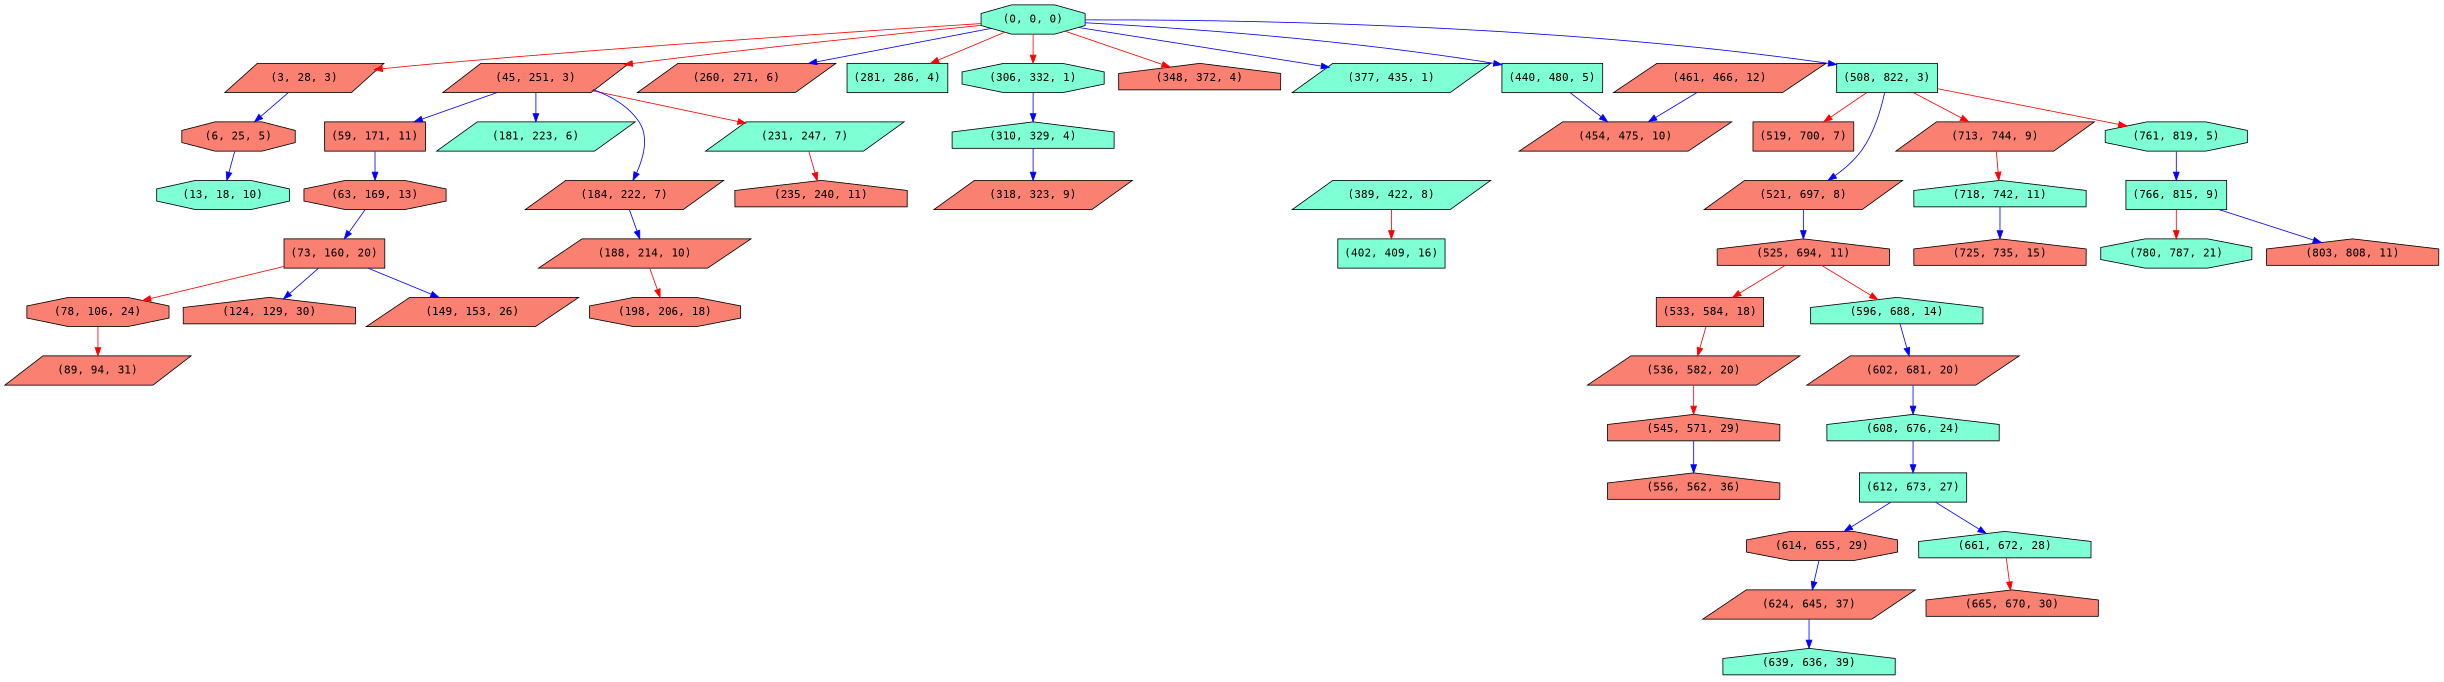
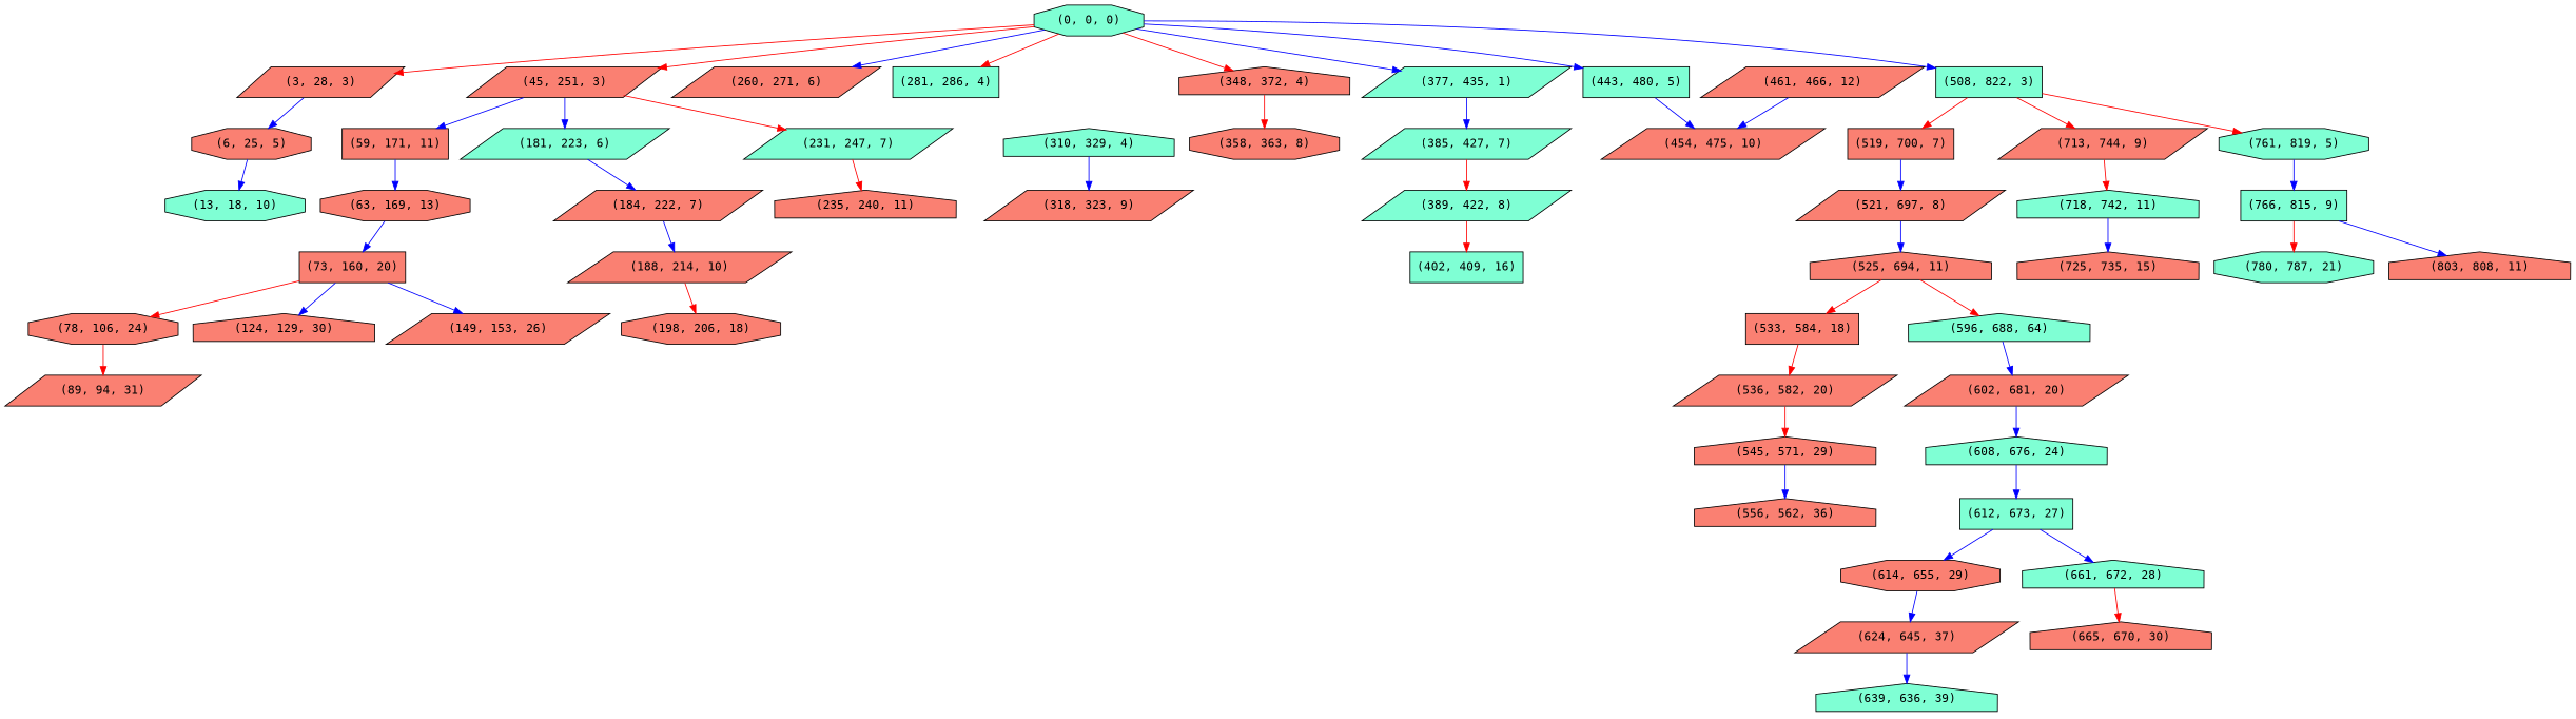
  digraph {
    fontname="DejaVu Sans Mono"
    node [fillcolor=salmon fontname="DejaVu Sans Mono" shape=parallelogram style=filled]
    edge [color=blue fontname="DejaVu Sans Mono"]
    "(0, 0, 0)" [fillcolor=aquamarine shape=octagon]
    "(3, 28, 3)"
    "(45, 251, 3)"
    "(260, 271, 6)"
    "(281, 286, 4)" [fillcolor=aquamarine shape=box]
-   "(306, 332, 1)" [fillcolor=aquamarine shape=octagon]
    "(348, 372, 4)" [shape=house]
    "(377, 435, 1)" [fillcolor=aquamarine]
-   "(443, 480, 5)" [fillcolor=aquamarine shape=box label="(440, 480, 5)"]
+   "(443, 480, 5)" [fillcolor=aquamarine shape=box]
    "(508, 822, 3)" [fillcolor=aquamarine shape=box]
    "(6, 25, 5)" [shape=octagon]
    "(59, 171, 11)" [shape=box]
    "(181, 223, 6)" [fillcolor=aquamarine]
    "(231, 247, 7)" [fillcolor=aquamarine]
    "(310, 329, 4)" [fillcolor=aquamarine shape=house]
+   "(358, 363, 8)" [shape=octagon]
+   "(385, 427, 7)" [fillcolor=aquamarine]
    "(454, 475, 10)"
    "(519, 700, 7)" [shape=box]
    "(713, 744, 9)"
    "(761, 819, 5)" [fillcolor=aquamarine shape=octagon]
    "(13, 18, 10)" [fillcolor=aquamarine shape=octagon]
    "(63, 169, 13)" [shape=octagon]
    "(184, 222, 7)"
    "(235, 240, 11)" [shape=house]
    "(73, 160, 20)" [shape=box]
    "(78, 106, 24)" [shape=octagon]
    "(124, 129, 30)" [shape=house]
    "(149, 153, 26)"
    "(89, 94, 31)"
    "(188, 214, 10)"
    "(198, 206, 18)" [shape=octagon]
    "(318, 323, 9)"
    "(389, 422, 8)" [fillcolor=aquamarine]
    "(402, 409, 16)" [fillcolor=aquamarine shape=box]
    "(461, 466, 12)"
    "(521, 697, 8)"
    "(718, 742, 11)" [fillcolor=aquamarine shape=house]
    "(766, 815, 9)" [fillcolor=aquamarine shape=box]
    "(525, 694, 11)" [shape=house]
    "(533, 584, 18)" [shape=box]
-   "(596, 688, 14)" [fillcolor=aquamarine shape=house]
+   "(596, 688, 14)" [fillcolor=aquamarine shape=house label="(596, 688, 64)"]
    "(536, 582, 20)"
    "(602, 681, 20)"
    "(545, 571, 29)" [shape=house]
    "(556, 562, 36)" [shape=house]
    "(608, 676, 24)" [fillcolor=aquamarine shape=house]
    "(612, 673, 27)" [fillcolor=aquamarine shape=box]
    "(614, 655, 29)" [shape=octagon]
    "(661, 672, 28)" [fillcolor=aquamarine shape=house]
    "(624, 645, 37)"
    "(665, 670, 30)" [shape=house]
    n53 [fillcolor=aquamarine label="(639, 636, 39)" shape=house]
    "(725, 735, 15)" [shape=house]
    "(780, 787, 21)" [fillcolor=aquamarine shape=octagon]
    "(803, 808, 11)" [shape=house]
    "(0, 0, 0)" -> "(3, 28, 3)" [color=red]
    "(0, 0, 0)" -> "(45, 251, 3)" [color=red]
    "(0, 0, 0)" -> "(260, 271, 6)"
    "(0, 0, 0)" -> "(281, 286, 4)" [color=red]
-   "(0, 0, 0)" -> "(306, 332, 1)" [color=red]
    "(0, 0, 0)" -> "(348, 372, 4)" [color=red]
    "(0, 0, 0)" -> "(377, 435, 1)"
    "(0, 0, 0)" -> "(443, 480, 5)"
    "(0, 0, 0)" -> "(508, 822, 3)"
    "(3, 28, 3)" -> "(6, 25, 5)"
    "(45, 251, 3)" -> "(59, 171, 11)"
    "(45, 251, 3)" -> "(181, 223, 6)"
    "(45, 251, 3)" -> "(231, 247, 7)" [color=red]
-   "(306, 332, 1)" -> "(310, 329, 4)"
+   "(348, 372, 4)" -> "(358, 363, 8)" [color=red]
+   "(377, 435, 1)" -> "(385, 427, 7)"
    "(443, 480, 5)" -> "(454, 475, 10)"
    "(508, 822, 3)" -> "(519, 700, 7)" [color=red]
    "(508, 822, 3)" -> "(713, 744, 9)" [color=red]
    "(508, 822, 3)" -> "(761, 819, 5)" [color=red]
    "(6, 25, 5)" -> "(13, 18, 10)"
    "(59, 171, 11)" -> "(63, 169, 13)"
-   "(45, 251, 3)" -> "(184, 222, 7)"
+   "(181, 223, 6)" -> "(184, 222, 7)"
    "(231, 247, 7)" -> "(235, 240, 11)" [color=red]
    "(310, 329, 4)" -> "(318, 323, 9)"
-   "(508, 822, 3)" -> "(521, 697, 8)"
+   "(385, 427, 7)" -> "(389, 422, 8)" [color=red]
+   "(519, 700, 7)" -> "(521, 697, 8)"
    "(713, 744, 9)" -> "(718, 742, 11)" [color=red]
    "(761, 819, 5)" -> "(766, 815, 9)"
    "(63, 169, 13)" -> "(73, 160, 20)"
    "(184, 222, 7)" -> "(188, 214, 10)"
    "(73, 160, 20)" -> "(78, 106, 24)" [color=red]
    "(73, 160, 20)" -> "(124, 129, 30)"
    "(73, 160, 20)" -> "(149, 153, 26)"
    "(78, 106, 24)" -> "(89, 94, 31)" [color=red]
    "(188, 214, 10)" -> "(198, 206, 18)" [color=red]
    "(389, 422, 8)" -> "(402, 409, 16)" [color=red]
    "(461, 466, 12)" -> "(454, 475, 10)"
    "(521, 697, 8)" -> "(525, 694, 11)"
    "(718, 742, 11)" -> "(725, 735, 15)"
    "(766, 815, 9)" -> "(780, 787, 21)" [color=red]
    "(766, 815, 9)" -> "(803, 808, 11)"
    "(525, 694, 11)" -> "(533, 584, 18)" [color=red]
    "(525, 694, 11)" -> "(596, 688, 14)" [color=red]
    "(533, 584, 18)" -> "(536, 582, 20)" [color=red]
    "(596, 688, 14)" -> "(602, 681, 20)"
    "(536, 582, 20)" -> "(545, 571, 29)" [color=red]
    "(602, 681, 20)" -> "(608, 676, 24)"
    "(545, 571, 29)" -> "(556, 562, 36)"
    "(608, 676, 24)" -> "(612, 673, 27)"
    "(612, 673, 27)" -> "(614, 655, 29)"
    "(612, 673, 27)" -> "(661, 672, 28)"
    "(614, 655, 29)" -> "(624, 645, 37)"
    "(661, 672, 28)" -> "(665, 670, 30)" [color=red]
    "(624, 645, 37)" -> n53
  }
